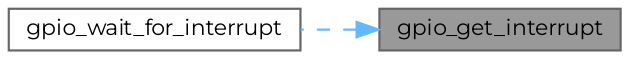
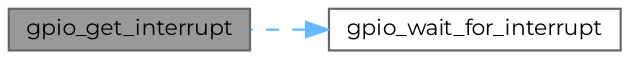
  digraph {
    rankdir=RL
    fontname=Montserrat
    node [fontname=Montserrat fontsize=10 shape=box style=filled]
    n1 [color=gray40 fillcolor=grey60 fontcolor=black height=0.2 label=gpio_get_interrupt width=0.4]
    n2 [color=grey40 fillcolor=white height=0.2 label=gpio_wait_for_interrupt width=0.4]
-   n1 -> n2 [color=steelblue1 dir=back fontname=Montserrat fontsize=10 labelfontname=Helvetica labelfontsize=10 style=dashed]
+   n2 -> n1 [color=steelblue1 dir=back fontname=Montserrat fontsize=10 labelfontname=Helvetica labelfontsize=10 style=dashed]
  }
